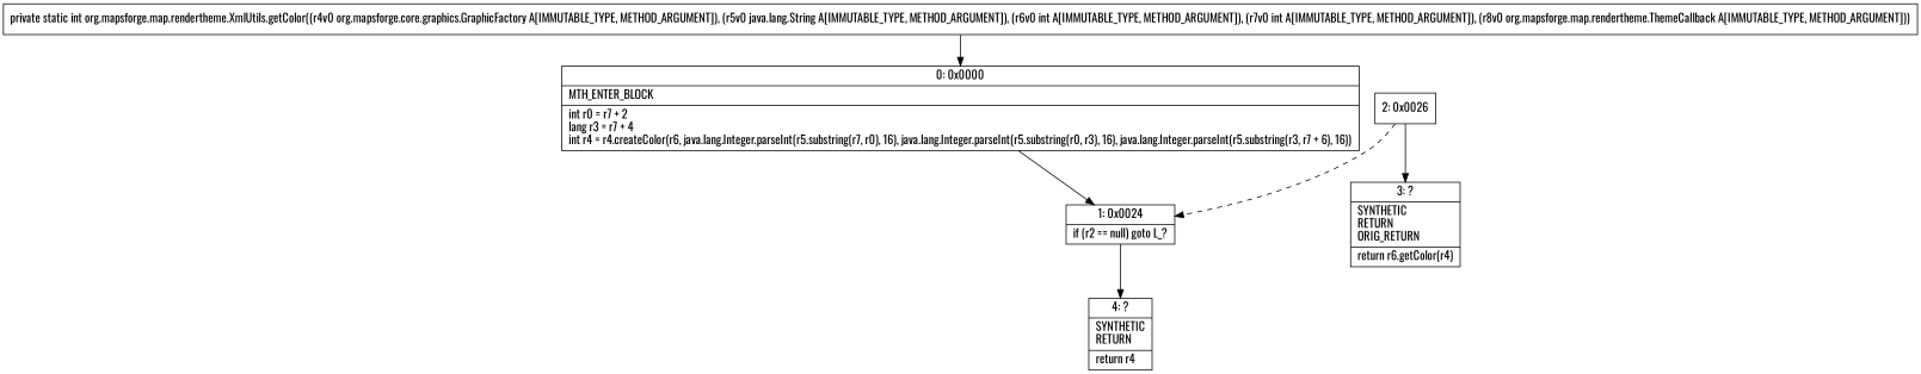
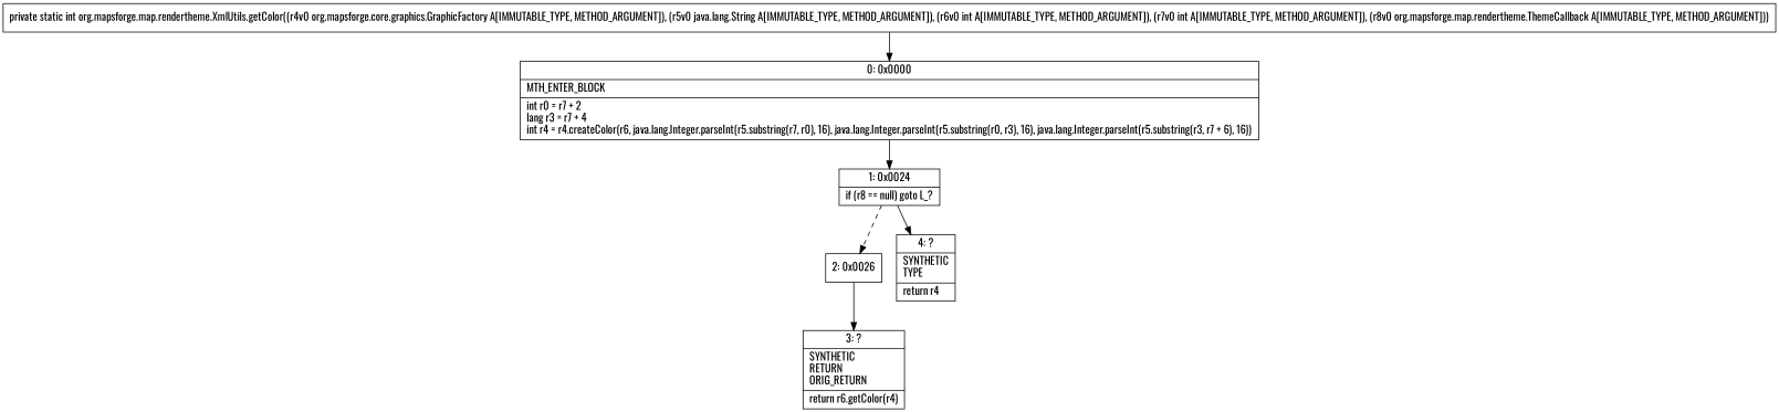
  digraph {
    fontname=Oswald
    node [fontname=Oswald shape=record]
    edge [fontname=Oswald]
    n1 [label="{0\:\ 0x0000|MTH_ENTER_BLOCK\l|int r0 = r7 + 2\llang r3 = r7 + 4\lint r4 = r4.createColor(r6, java.lang.Integer.parseInt(r5.substring(r7, r0), 16), java.lang.Integer.parseInt(r5.substring(r0, r3), 16), java.lang.Integer.parseInt(r5.substring(r3, r7 + 6), 16))\l}"]
-   n2 [label="{1\:\ 0x0024|if (r2 == null) goto L_?\l}"]
+   n2 [label="{1\:\ 0x0024|if (r8 == null) goto L_?\l}"]
    n3 [label="{2\:\ 0x0026}"]
-   n4 [label="{4\:\ ?|SYNTHETIC\lRETURN\l|return r4\l}"]
+   n4 [label="{4\:\ ?|SYNTHETIC\lTYPE\l|return r4\l}"]
    n5 [label="{3\:\ ?|SYNTHETIC\lRETURN\lORIG_RETURN\l|return r6.getColor(r4)\l}"]
    n6 [label="{private static int org.mapsforge.map.rendertheme.XmlUtils.getColor((r4v0 org.mapsforge.core.graphics.GraphicFactory A[IMMUTABLE_TYPE, METHOD_ARGUMENT]), (r5v0 java.lang.String A[IMMUTABLE_TYPE, METHOD_ARGUMENT]), (r6v0 int A[IMMUTABLE_TYPE, METHOD_ARGUMENT]), (r7v0 int A[IMMUTABLE_TYPE, METHOD_ARGUMENT]), (r8v0 org.mapsforge.map.rendertheme.ThemeCallback A[IMMUTABLE_TYPE, METHOD_ARGUMENT])) }"]
    n1 -> n2
-   n3 -> n2 [style=dashed]
+   n2 -> n3 [style=dashed]
    n2 -> n4
    n3 -> n5
    n6 -> n1
  }
